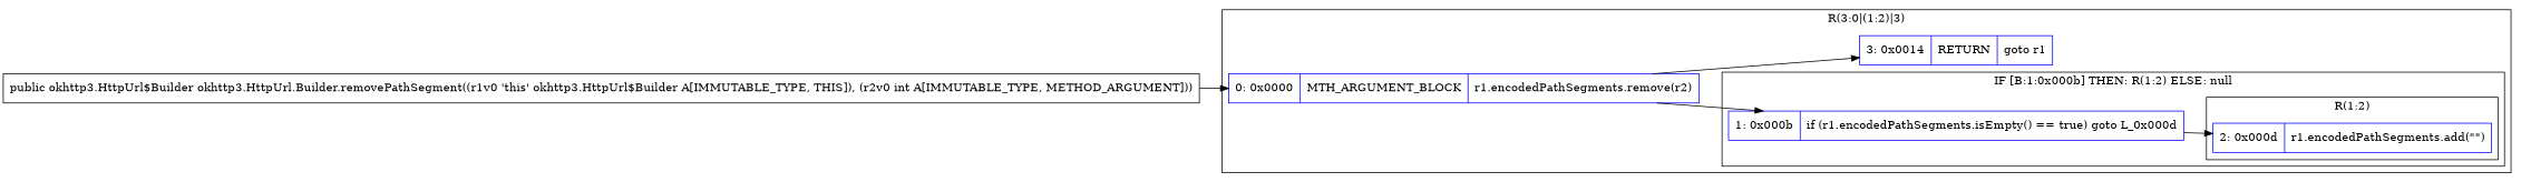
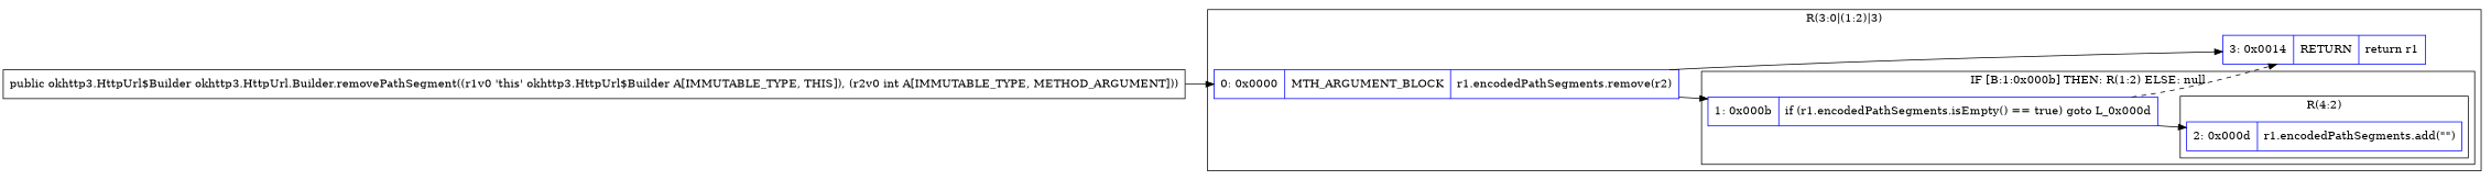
  digraph {
    rankdir=LR
    node [color=blue shape=record]
    n1 [label="{2\:\ 0x000d|r1.encodedPathSegments.add(\"\")\l}"]
    n2 [label="{1\:\ 0x000b|if (r1.encodedPathSegments.isEmpty() == true) goto L_0x000d\l}"]
    n3 [label="{0\:\ 0x0000|MTH_ARGUMENT_BLOCK\l|r1.encodedPathSegments.remove(r2)\l}"]
-   n4 [label="{3\:\ 0x0014|RETURN\l|goto r1\l}"]
+   n4 [label="{3\:\ 0x0014|RETURN\l|return r1\l}"]
    n5 [label="{public okhttp3.HttpUrl$Builder okhttp3.HttpUrl.Builder.removePathSegment((r1v0 'this' okhttp3.HttpUrl$Builder A[IMMUTABLE_TYPE, THIS]), (r2v0 int A[IMMUTABLE_TYPE, METHOD_ARGUMENT])) }" color=""]
    subgraph cluster_1 {
      label="R(3:0|(1:2)|3)"
      n3
      n4
      subgraph cluster_2 {
        label="IF [B:1:0x000b] THEN: R(1:2) ELSE: null"
        n2
        subgraph cluster_3 {
-         label="R(1:2)"
+         label="R(4:2)"
          n1
        }
      }
    }
    n2 -> n1
+   n2 -> n4 [style=dashed]
    n3 -> n2
    n3 -> n4
    n5 -> n3
  }
